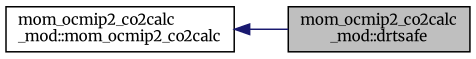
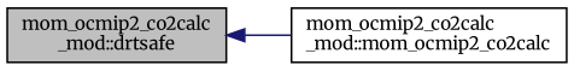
  digraph {
    rankdir=LR
    fontname=Merriweather
    node [color=black fontname=Merriweather fontsize=10 shape=record style=filled]
    n1 [fillcolor=grey75 fontcolor=black height=0.2 label="mom_ocmip2_co2calc\l_mod::drtsafe" width=0.4]
    n2 [fillcolor=white height=0.2 label="mom_ocmip2_co2calc\l_mod::mom_ocmip2_co2calc" width=0.4]
-   n2 -> n1 [color=midnightblue dir=back fontname=Merriweather fontsize=10 labelfontname=Helvetica labelfontsize=10 style=solid]
+   n1 -> n2 [color=midnightblue dir=back fontname=Merriweather fontsize=10 labelfontname=Helvetica labelfontsize=10 style=solid]
  }
